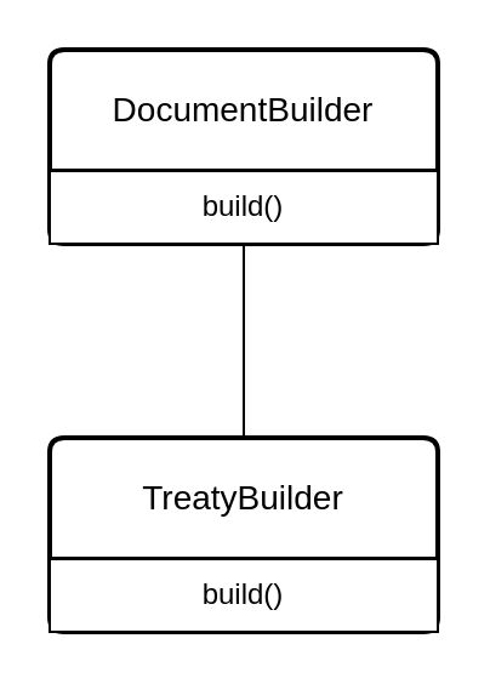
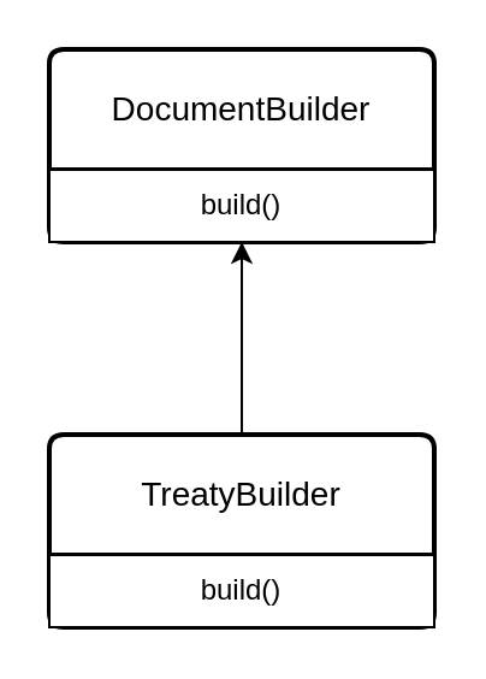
  <mxCell id="0" />
  <mxCell id="1" parent="0" />
  <mxCell id="2" value="DocumentBuilder" style="swimlane;childLayout=stackLayout;horizontal=1;startSize=50;horizontalStack=0;rounded=1;fontSize=14;fontStyle=0;strokeWidth=2;resizeParent=0;resizeLast=1;shadow=0;dashed=0;align=center;arcSize=4;whiteSpace=wrap;html=1;" vertex="1" parent="1"><mxGeometry x="20" y="20" width="160" height="80" as="geometry" /></mxCell>
  <mxCell id="3" value="build()" style="whiteSpace=wrap;html=1;" vertex="1" parent="2"><mxGeometry y="50" width="160" height="30" as="geometry" /></mxCell>
- <mxCell id="4" style="edgeStyle=orthogonalEdgeStyle;rounded=0;orthogonalLoop=1;jettySize=auto;html=1;endArrow=none;" edge="1" parent="1" source="5" target="2"><mxGeometry relative="1" as="geometry" /></mxCell>
+ <mxCell id="4" style="edgeStyle=orthogonalEdgeStyle;rounded=0;orthogonalLoop=1;jettySize=auto;html=1;" edge="1" parent="1" source="5" target="2"><mxGeometry relative="1" as="geometry" /></mxCell>
  <mxCell id="5" value="TreatyBuilder" style="swimlane;childLayout=stackLayout;horizontal=1;startSize=50;horizontalStack=0;rounded=1;fontSize=14;fontStyle=0;strokeWidth=2;resizeParent=0;resizeLast=1;shadow=0;dashed=0;align=center;arcSize=4;whiteSpace=wrap;html=1;" vertex="1" parent="1"><mxGeometry x="20" y="180" width="160" height="80" as="geometry" /></mxCell>
  <mxCell id="6" value="build()" style="whiteSpace=wrap;html=1;" vertex="1" parent="5"><mxGeometry y="50" width="160" height="30" as="geometry" /></mxCell>
